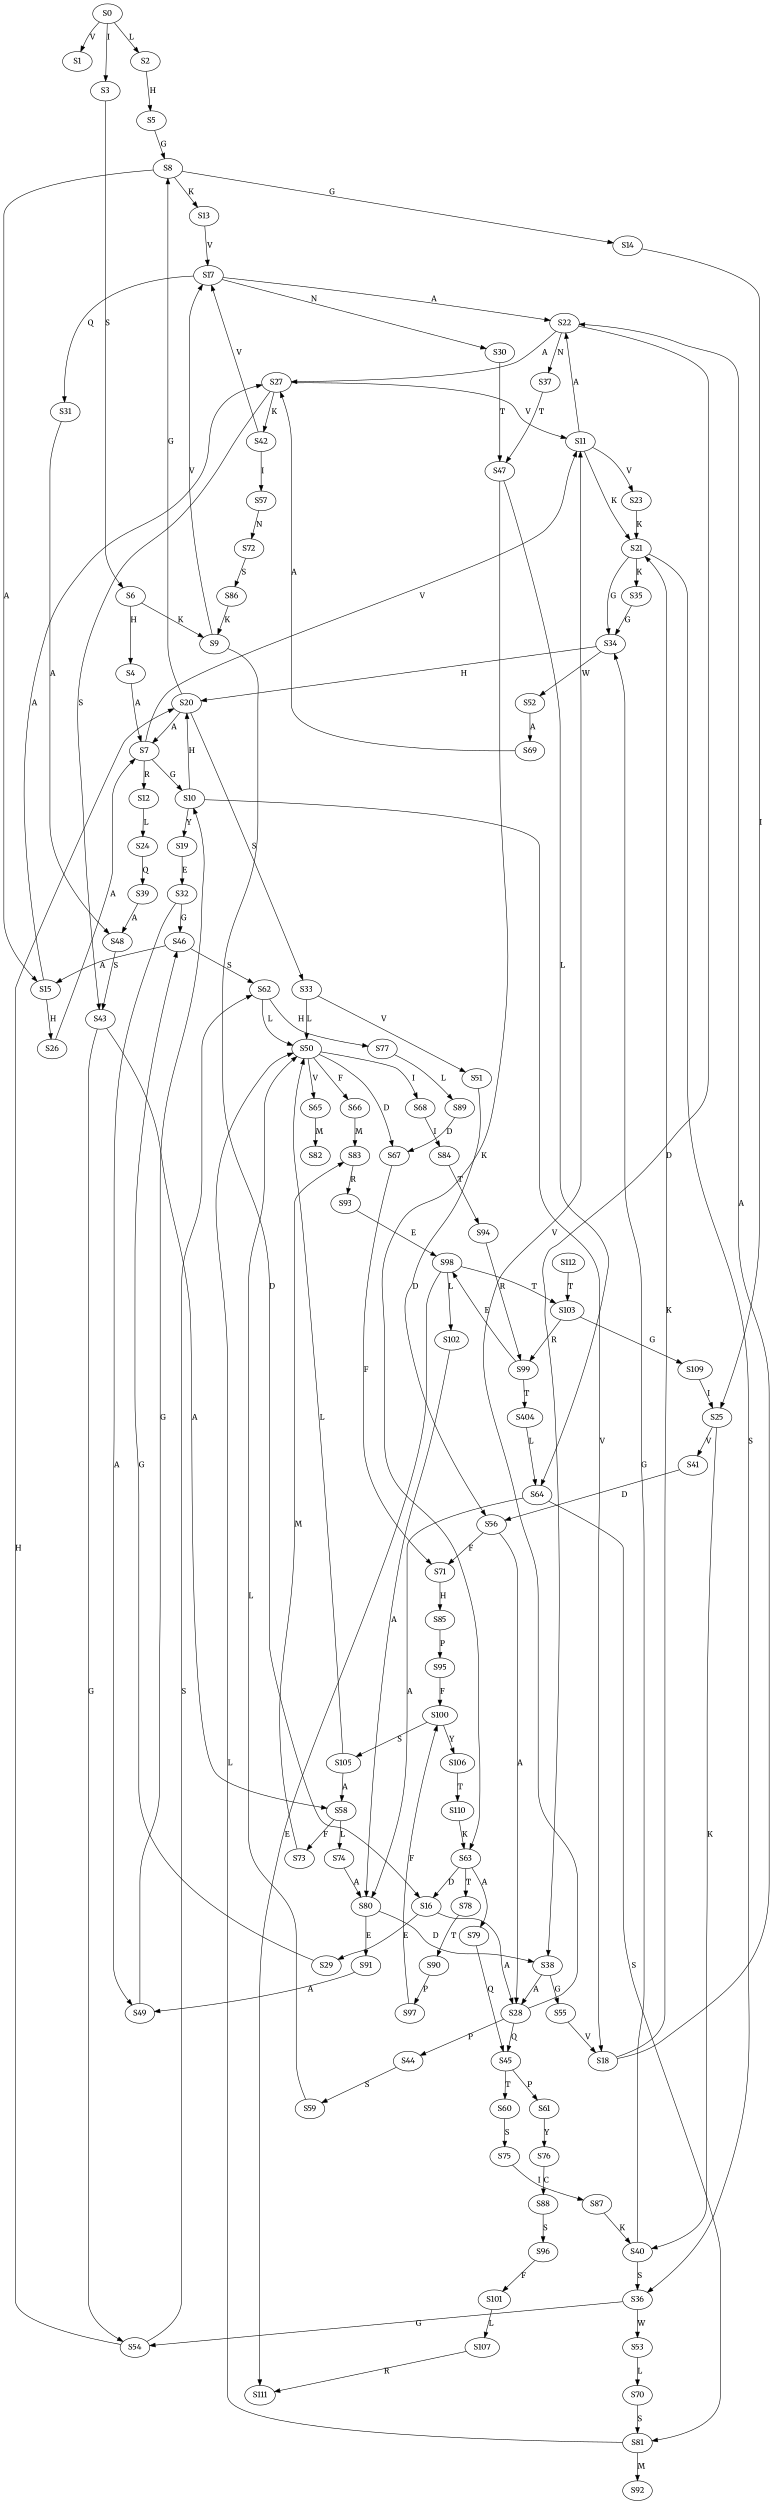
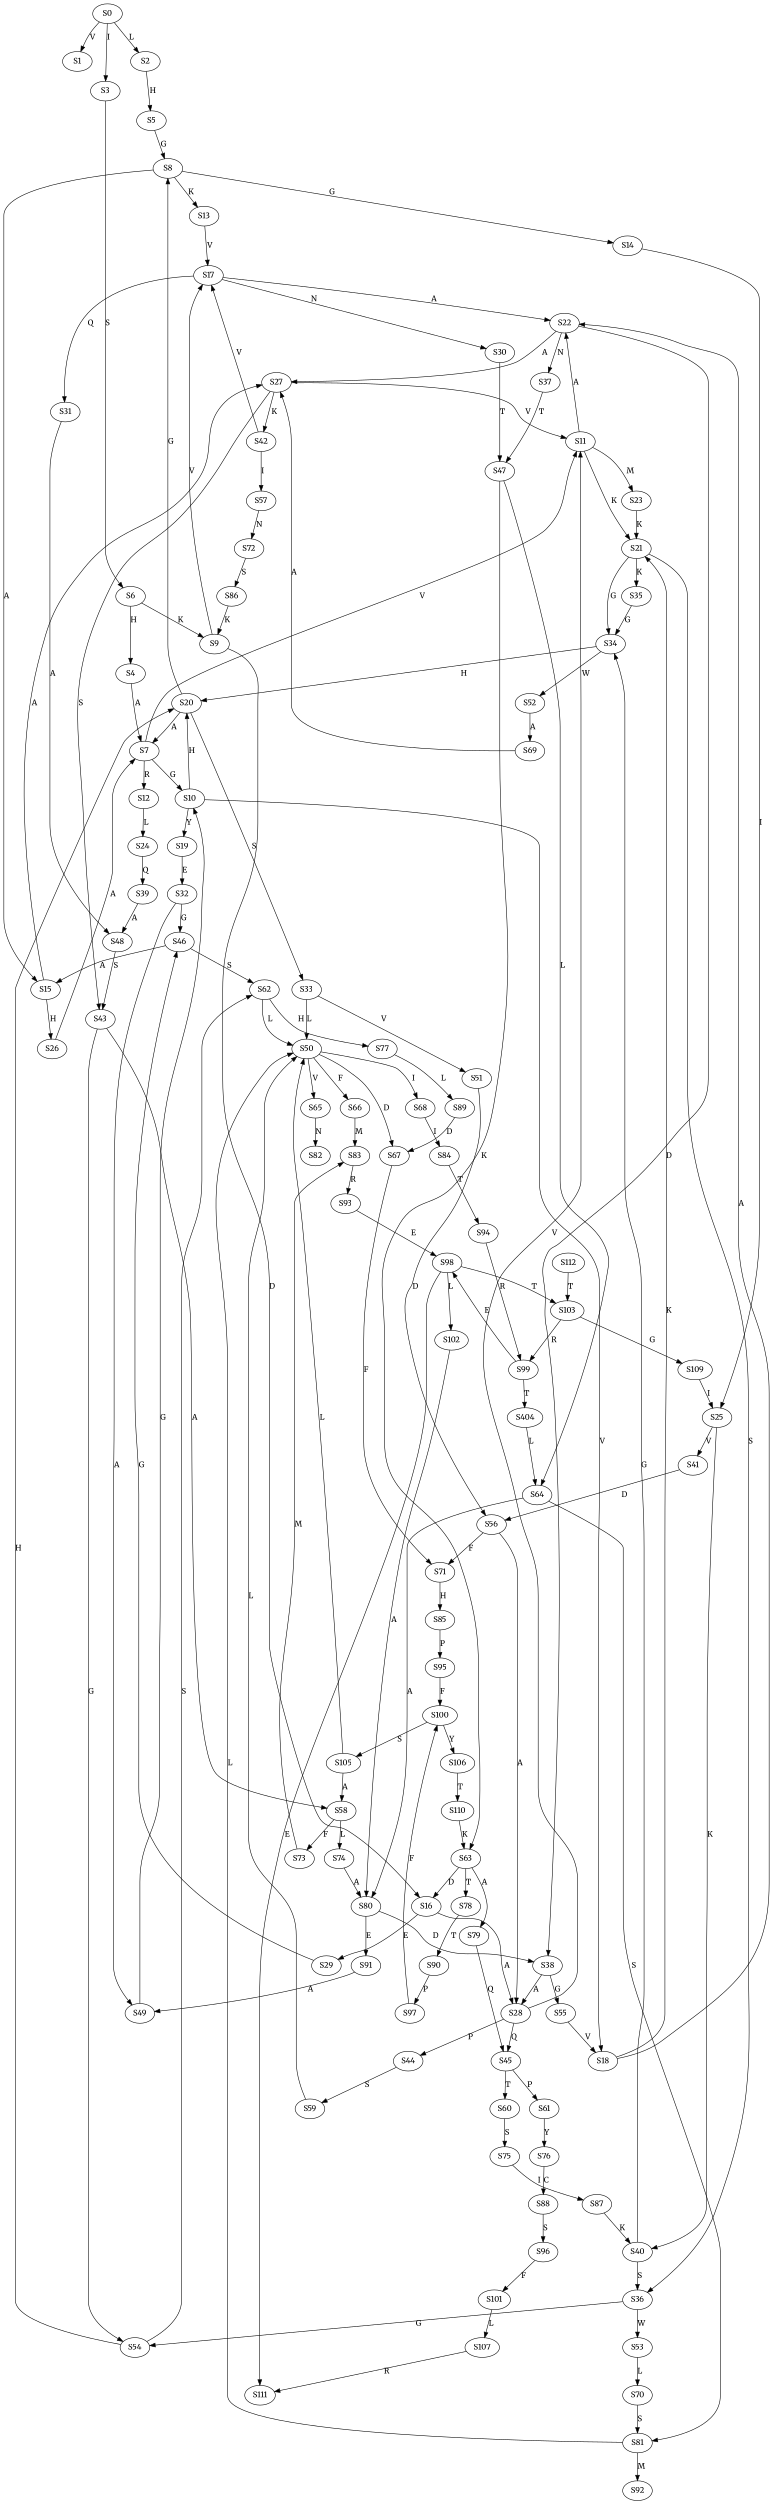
  strict digraph {
    fontname=Merriweather
    node [fontname=Merriweather]
    edge [fontname=Merriweather]
    S0
    S1
    S2
    S3
    S5
    S6
    S4
    S7
    S8
    S9
    S10
    S11
    S12
    S13
    S14
    S15
    S16
    S17
    S18
    S19
    S20
    S21
    S22
    S23
    S24
    S25
    S26
    S27
    S28
    S29
    S30
    S31
    S32
    S33
    S34
    S35
    S36
    S37
    S38
    S39
    S40
    S41
    S42
    S43
    S44
    S45
    S46
    S47
    S48
    S49
    S50
    S51
    S52
    S53
    S54
    S55
    S56
    S57
    S58
    S59
    S60
    S61
    S62
    S63
    S64
    S65
    S66
    S67
    S68
    S69
    S70
    S71
    S72
    S73
    S74
    S75
    S76
    S77
    S78
    S79
    S80
    S81
    S82
    S83
    S84
    S85
    S86
    S87
    S88
    S89
    S90
    S91
    S92
    S93
    S94
    S95
    S96
    S97
    S98
    S99
    S100
    S101
    S102
    S103
    S111
    n106 [label=S404]
    S105
    S106
    S107
    S109
    S110
    S112
    S0 -> S1 [label=V]
    S0 -> S2 [label=L]
    S0 -> S3 [label=I]
    S2 -> S5 [label=H]
    S3 -> S6 [label=S]
    S5 -> S8 [label=G]
    S6 -> S4 [label=H]
    S6 -> S9 [label=K]
    S4 -> S7 [label=A]
    S7 -> S10 [label=G]
    S7 -> S11 [label=V]
    S7 -> S12 [label=R]
    S8 -> S13 [label=K]
    S8 -> S14 [label=G]
    S8 -> S15 [label=A]
    S9 -> S16 [label=D]
    S9 -> S17 [label=V]
    S10 -> S18 [label=V]
    S10 -> S19 [label=Y]
    S10 -> S20 [label=H]
    S11 -> S21 [label=K]
    S11 -> S22 [label=A]
-   S11 -> S23 [label=V]
+   S11 -> S23 [label=M]
    S12 -> S24 [label=L]
    S13 -> S17 [label=V]
    S14 -> S25 [label=I]
    S15 -> S26 [label=H]
    S15 -> S27 [label=A]
    S16 -> S28 [label=A]
    S16 -> S29 [label=E]
    S17 -> S22 [label=A]
    S17 -> S30 [label=N]
    S17 -> S31 [label=Q]
    S18 -> S21 [label=K]
    S18 -> S22 [label=A]
    S19 -> S32 [label=E]
    S20 -> S7 [label=A]
    S20 -> S8 [label=G]
    S20 -> S33 [label=S]
    S21 -> S34 [label=G]
    S21 -> S35 [label=K]
    S21 -> S36 [label=S]
    S22 -> S27 [label=A]
    S22 -> S37 [label=N]
    S22 -> S38 [label=D]
    S23 -> S21 [label=K]
    S24 -> S39 [label=Q]
    S25 -> S40 [label=K]
    S25 -> S41 [label=V]
    S26 -> S7 [label=A]
    S27 -> S11 [label=V]
    S27 -> S42 [label=K]
    S27 -> S43 [label=S]
    S28 -> S11 [label=V]
    S28 -> S44 [label=P]
    S28 -> S45 [label=Q]
    S29 -> S46 [label=G]
    S30 -> S47 [label=T]
    S31 -> S48 [label=A]
    S32 -> S46 [label=G]
    S32 -> S49 [label=A]
    S33 -> S50 [label=L]
    S33 -> S51 [label=V]
    S34 -> S20 [label=H]
    S34 -> S52 [label=W]
    S35 -> S34 [label=G]
    S36 -> S53 [label=W]
    S36 -> S54 [label=G]
    S37 -> S47 [label=T]
    S38 -> S28 [label=A]
    S38 -> S55 [label=G]
    S39 -> S48 [label=A]
    S40 -> S34 [label=G]
    S40 -> S36 [label=S]
    S41 -> S56 [label=D]
    S42 -> S17 [label=V]
    S42 -> S57 [label=I]
    S43 -> S54 [label=G]
    S43 -> S58 [label=A]
    S44 -> S59 [label=S]
    S45 -> S60 [label=T]
    S45 -> S61 [label=P]
    S46 -> S15 [label=A]
    S46 -> S62 [label=S]
    S47 -> S63 [label=K]
    S47 -> S64 [label=L]
    S48 -> S43 [label=S]
    S49 -> S10 [label=G]
    S50 -> S65 [label=V]
    S50 -> S66 [label=F]
    S50 -> S67 [label=D]
    S50 -> S68 [label=I]
    S51 -> S56 [label=D]
    S52 -> S69 [label=A]
    S53 -> S70 [label=L]
    S54 -> S20 [label=H]
    S54 -> S62 [label=S]
    S55 -> S18 [label=V]
    S56 -> S28 [label=A]
    S56 -> S71 [label=F]
    S57 -> S72 [label=N]
    S58 -> S73 [label=F]
    S58 -> S74 [label=L]
    S59 -> S50 [label=L]
    S60 -> S75 [label=S]
    S61 -> S76 [label=Y]
    S62 -> S50 [label=L]
    S62 -> S77 [label=H]
    S63 -> S16 [label=D]
    S63 -> S78 [label=T]
    S63 -> S79 [label=A]
    S64 -> S80 [label=A]
    S64 -> S81 [label=S]
-   S65 -> S82 [label=M]
+   S65 -> S82 [label=N]
    S66 -> S83 [label=M]
    S67 -> S71 [label=F]
    S68 -> S84 [label=I]
    S69 -> S27 [label=A]
    S70 -> S81 [label=S]
    S71 -> S85 [label=H]
    S72 -> S86 [label=S]
    S73 -> S83 [label=M]
    S74 -> S80 [label=A]
    S75 -> S87 [label=I]
    S76 -> S88 [label=C]
    S77 -> S89 [label=L]
    S78 -> S90 [label=T]
    S79 -> S45 [label=Q]
    S80 -> S38 [label=D]
    S80 -> S91 [label=E]
    S81 -> S50 [label=L]
    S81 -> S92 [label=M]
    S83 -> S93 [label=R]
    S84 -> S94 [label=T]
    S85 -> S95 [label=P]
    S86 -> S9 [label=K]
    S87 -> S40 [label=K]
    S88 -> S96 [label=S]
    S89 -> S67 [label=D]
    S90 -> S97 [label=P]
    S91 -> S49 [label=A]
    S93 -> S98 [label=E]
    S94 -> S99 [label=R]
    S95 -> S100 [label=F]
    S96 -> S101 [label=F]
    S97 -> S100 [label=F]
    S98 -> S102 [label=L]
    S98 -> S103 [label=T]
    S98 -> S111 [label=E]
    S99 -> S98 [label=E]
    S99 -> n106 [label=T]
    S100 -> S105 [label=S]
    S100 -> S106 [label=Y]
    S101 -> S107 [label=L]
    S102 -> S80 [label=A]
    S103 -> S99 [label=R]
    S103 -> S109 [label=G]
    n106 -> S64 [label=L]
    S105 -> S50 [label=L]
    S105 -> S58 [label=A]
    S106 -> S110 [label=T]
    S107 -> S111 [label=R]
    S109 -> S25 [label=I]
    S110 -> S63 [label=K]
    S112 -> S103 [label=T]
  }
